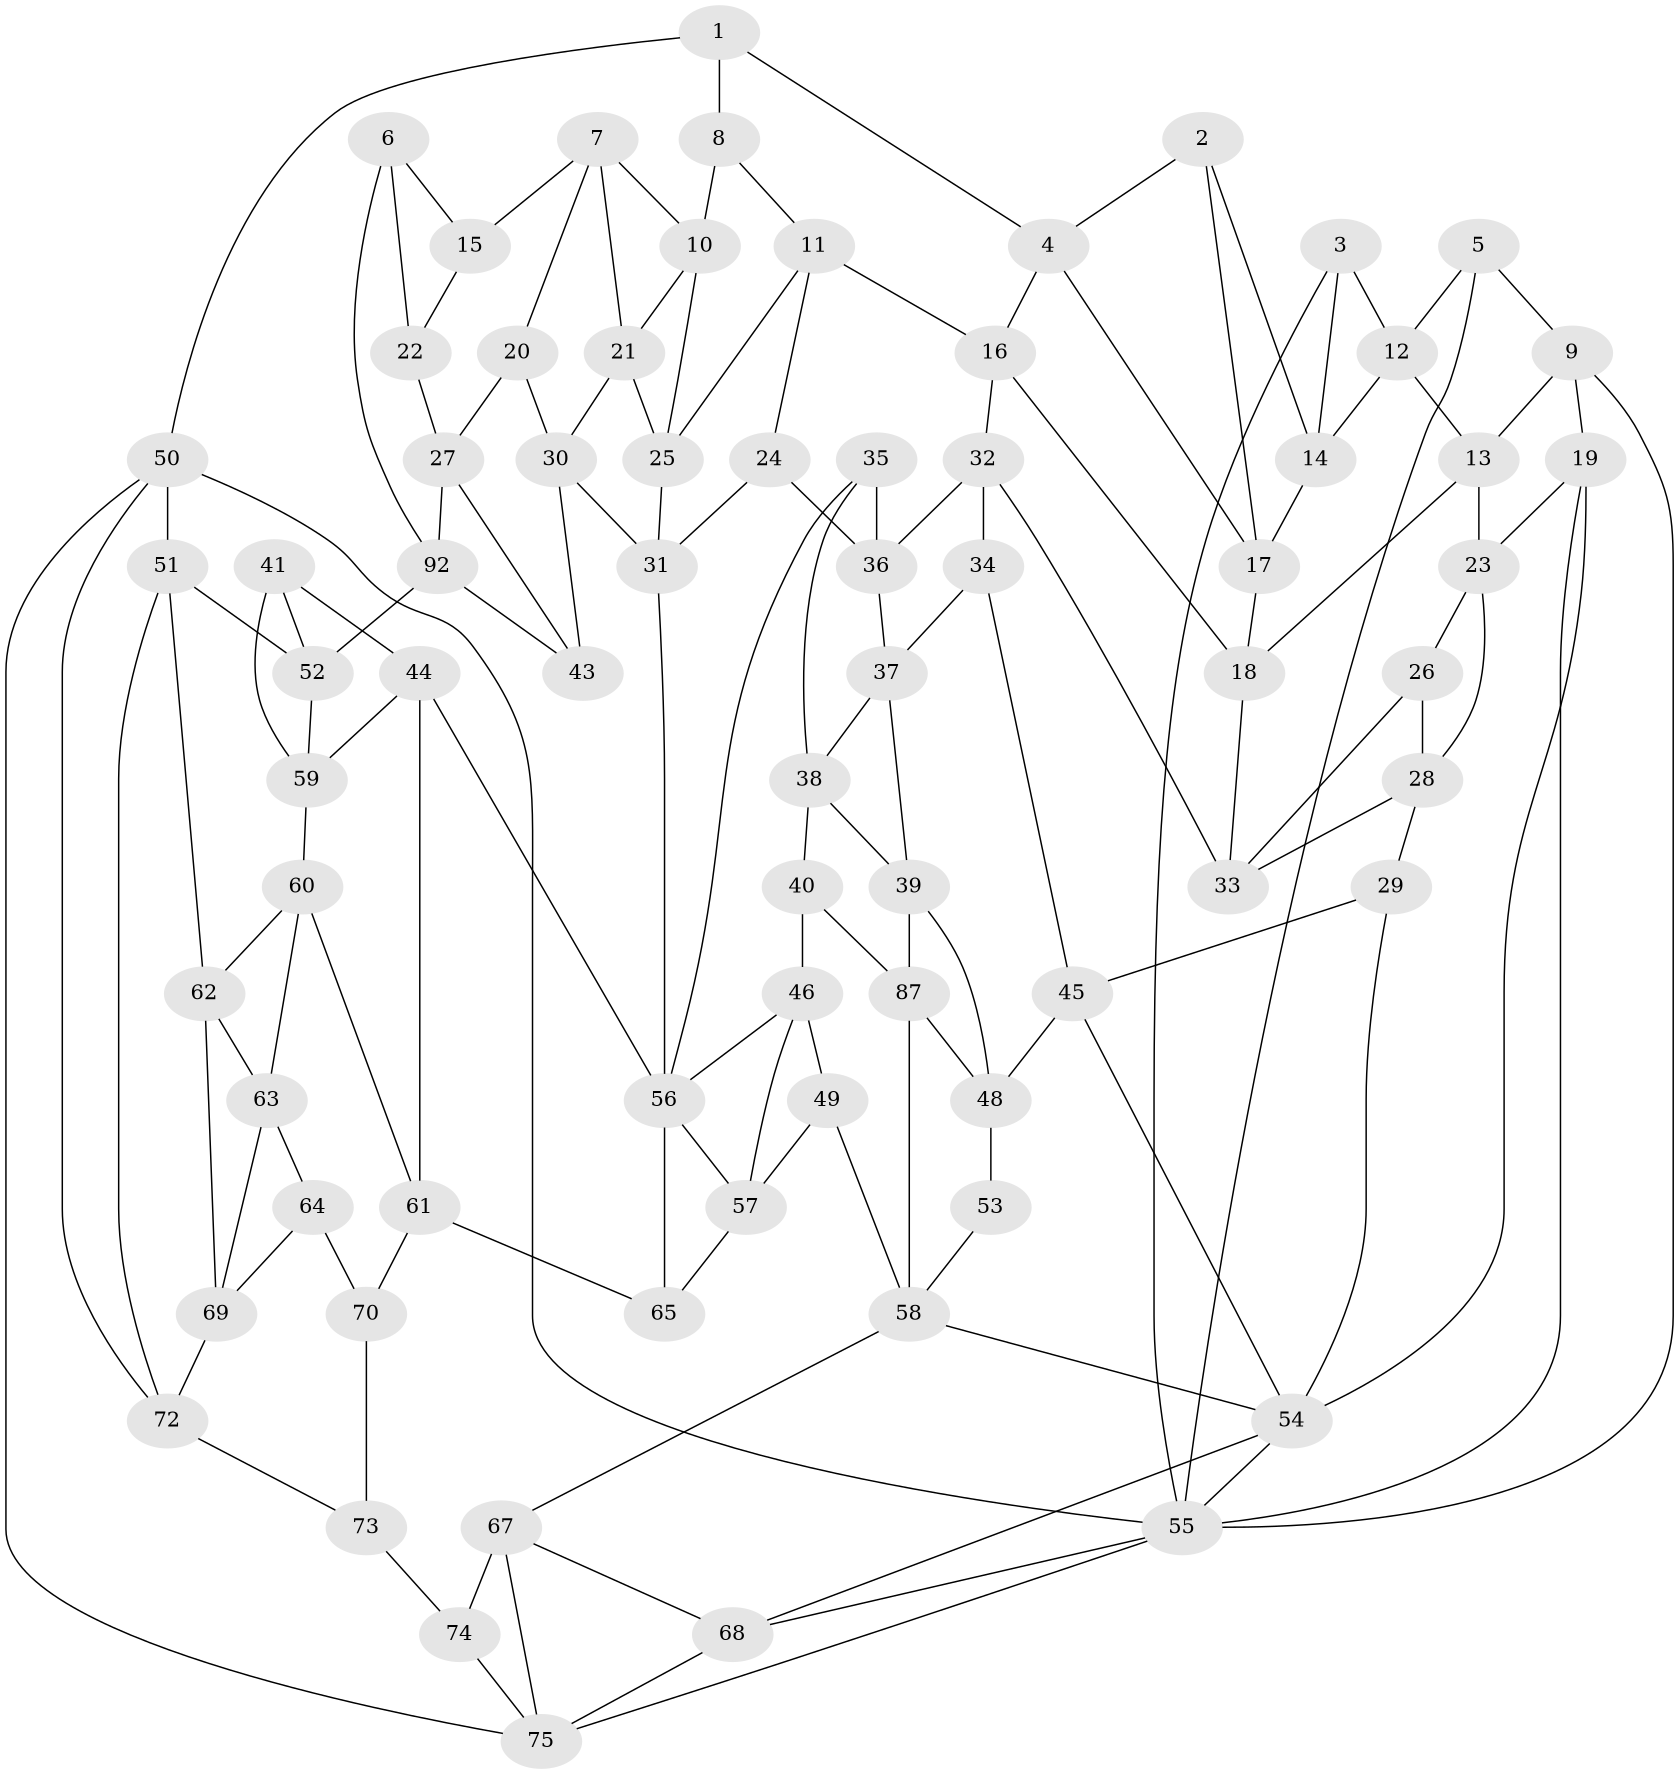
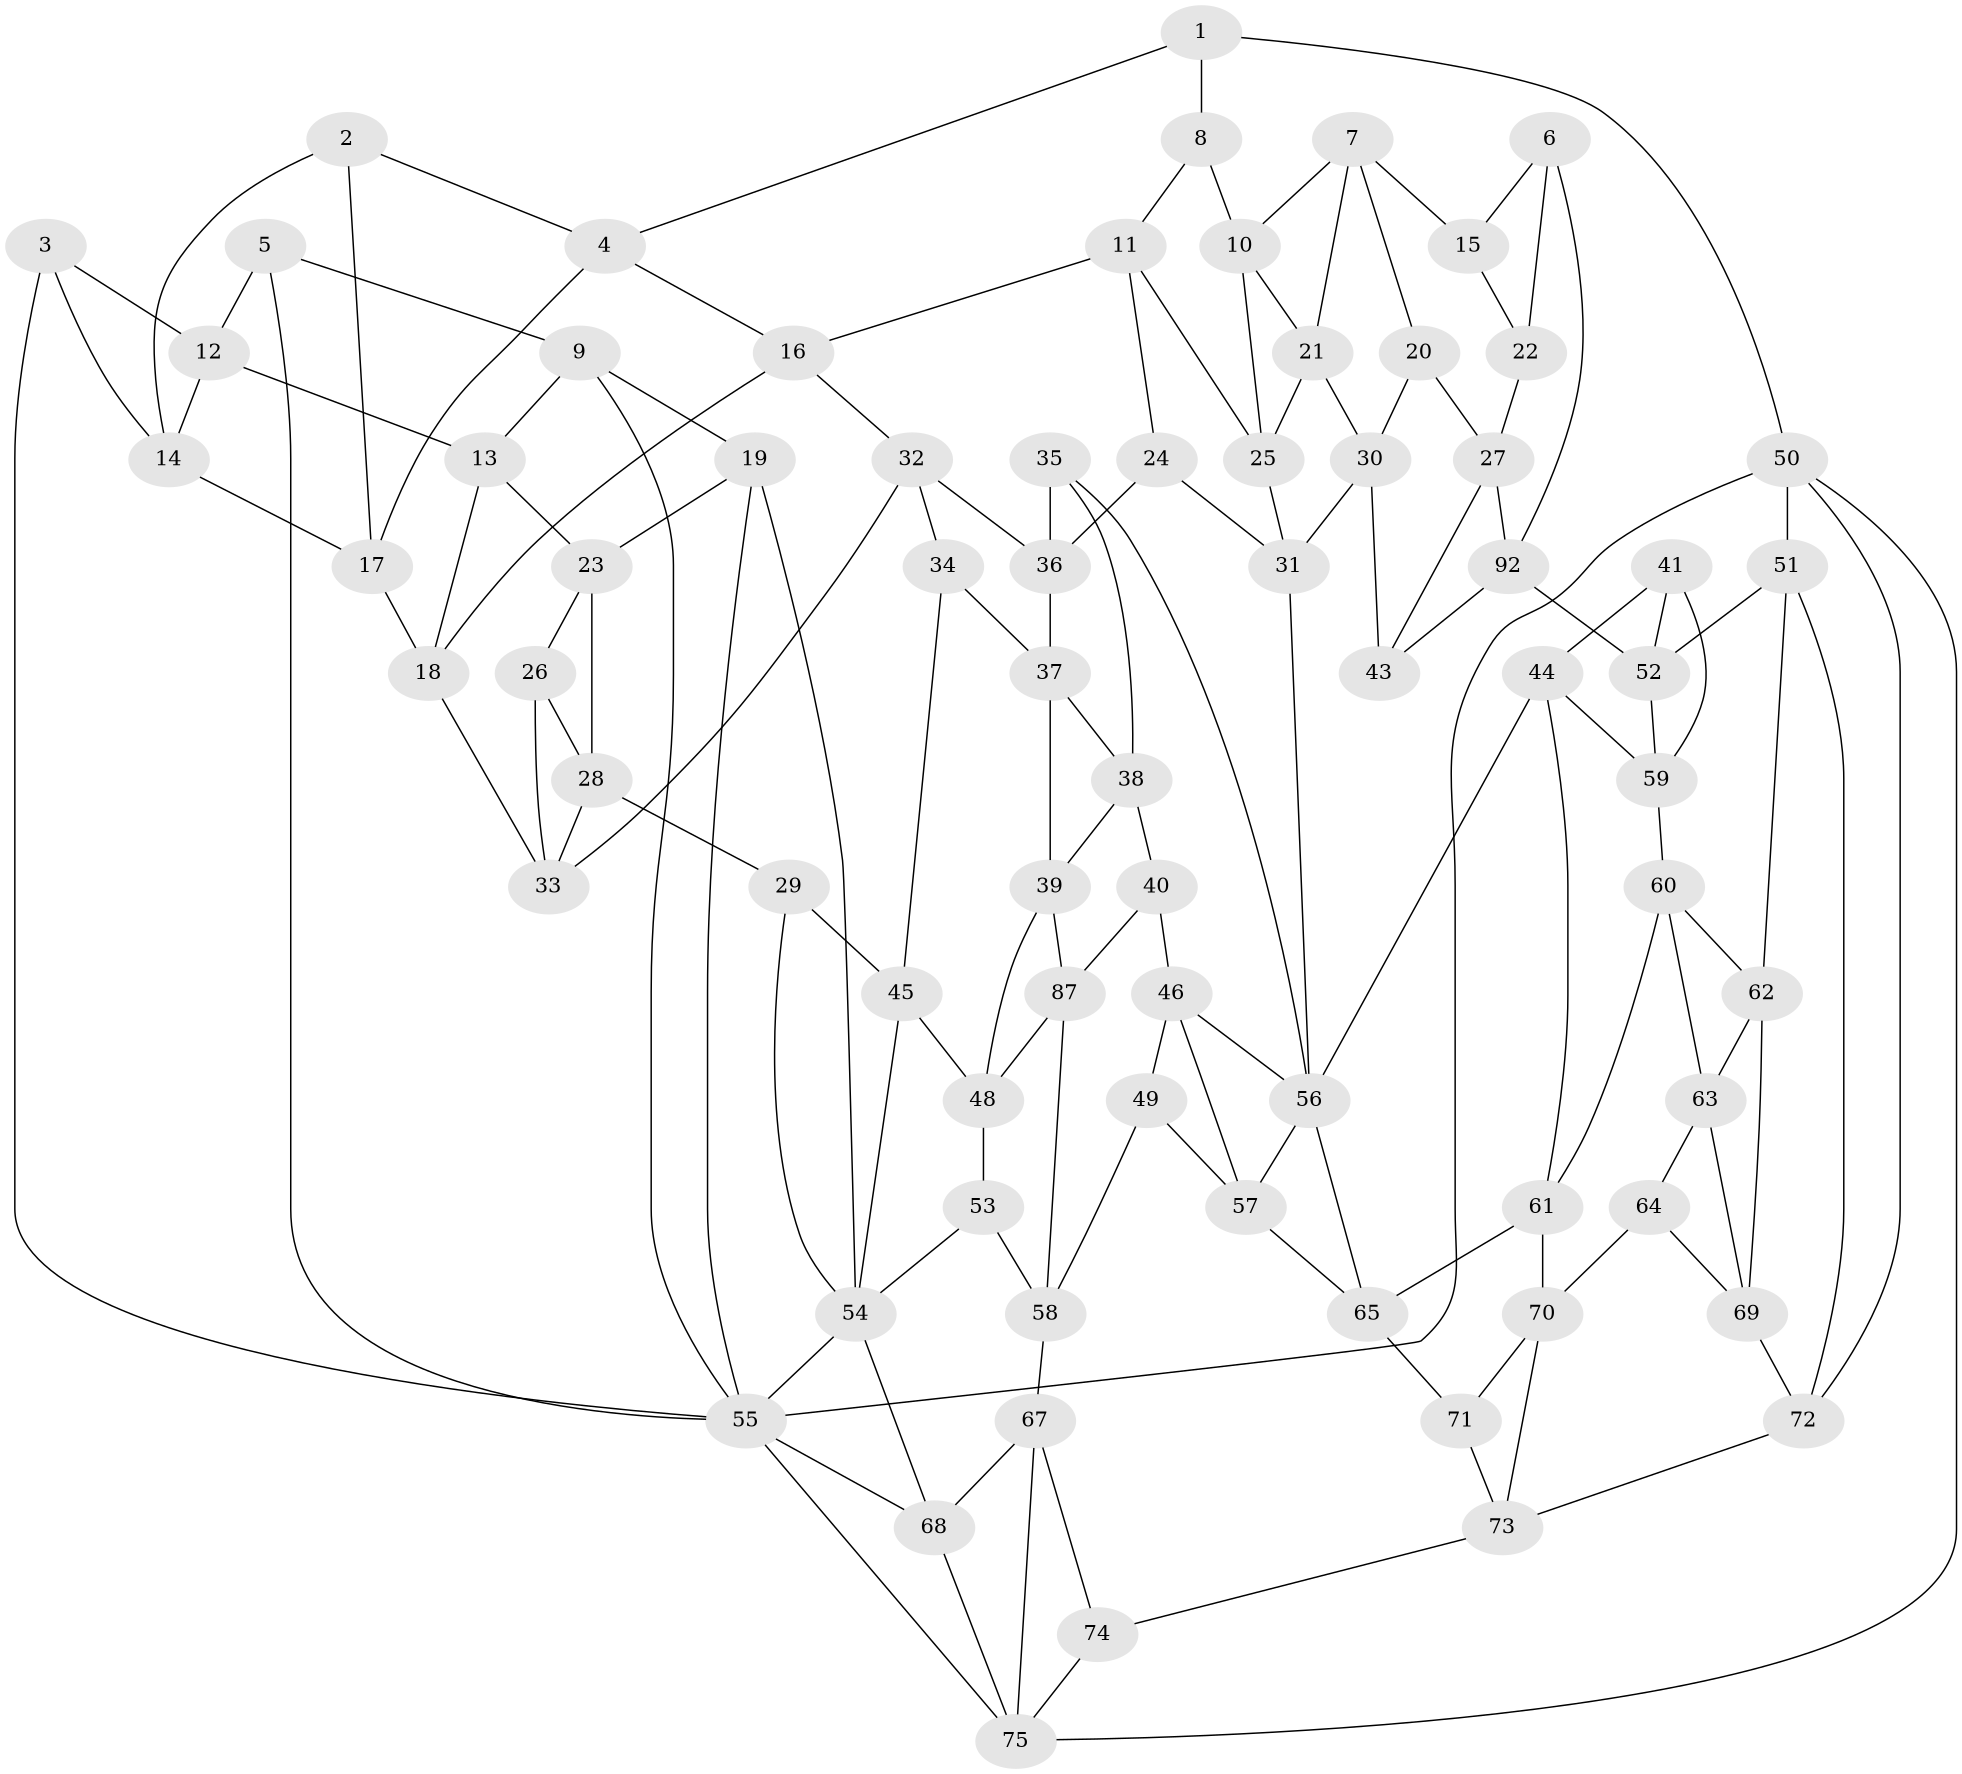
  graph {
    node [color=gray90 style=filled]
    edge [weight=1.0]
    1
    4
    8
    50
    17
    16
    10
    11
    55
    51
    72
    75
    2
    14
    18
    3
    12
    13
    68
    32
    5
    9
    19
    6
    15
    22
    n27 [label=92]
    27
    43
    52
    7
    20
    21
    25
    30
    24
    23
    54
    31
    36
    33
    26
    28
    34
    29
    56
    37
    45
    48
    57
    65
    38
    39
    35
    40
    n56 [label=87]
    46
    58
    53
    49
    41
    44
    59
    61
    60
    70
    67
    62
    73
    63
    69
+   71
    74
    64
    1 -- 4
    1 -- 8
    1 -- 50
    4 -- 17
    4 -- 16
    8 -- 10
    8 -- 11
    50 -- 55
    50 -- 51
    50 -- 72
    50 -- 75
    17 -- 18
    16 -- 18
    16 -- 32
    10 -- 21
    10 -- 25
    11 -- 16
    11 -- 25
    11 -- 24
    55 -- 75
    55 -- 68
    51 -- 72
    51 -- 52
    51 -- 62
    72 -- 73
    2 -- 4
    2 -- 17
    2 -- 14
    14 -- 17
    18 -- 33
    3 -- 55
    3 -- 14
    3 -- 12
    12 -- 14
    12 -- 13
    13 -- 18
    13 -- 23
    68 -- 75
    32 -- 36
    32 -- 33
    32 -- 34
    5 -- 55
    5 -- 12
    5 -- 9
    9 -- 55
    9 -- 13
    9 -- 19
    19 -- 55
    19 -- 23
    19 -- 54
    6 -- 15
    6 -- 22
    6 -- n27
    15 -- 22
    22 -- 27
    n27 -- 43
    n27 -- 52
    27 -- n27
    27 -- 43
    52 -- 59
    7 -- 10
    7 -- 15
    7 -- 20
    7 -- 21
    20 -- 27
    20 -- 30
    21 -- 25
    21 -- 30
    25 -- 31
    30 -- 43
    30 -- 31
    24 -- 31
    24 -- 36
    23 -- 26
    23 -- 28
    54 -- 55
    54 -- 68
    31 -- 56
    36 -- 37
    26 -- 33
    26 -- 28
    28 -- 33
    28 -- 29
    34 -- 37
    34 -- 45
    29 -- 54
    29 -- 45
    56 -- 57
    56 -- 65
    37 -- 38
    37 -- 39
    45 -- 54
    45 -- 48
    48 -- 53
    57 -- 65
+   65 -- 71
    38 -- 39
    38 -- 40
    39 -- 48
    39 -- n56
    35 -- 36
    35 -- 56
    35 -- 38
    40 -- n56
    40 -- 46
    n56 -- 48
    n56 -- 58
    46 -- 56
    46 -- 57
    46 -- 49
    58 -- 67
-   58 -- 54
+   53 -- 54
    53 -- 58
    49 -- 57
    49 -- 58
    41 -- 52
    41 -- 44
    41 -- 59
    44 -- 56
    44 -- 59
    44 -- 61
    59 -- 60
    61 -- 65
    61 -- 70
    60 -- 61
    60 -- 62
    60 -- 63
    70 -- 73
+   70 -- 71
    67 -- 75
    67 -- 68
    67 -- 74
    62 -- 63
    62 -- 69
    73 -- 74
    63 -- 69
    63 -- 64
    69 -- 72
+   71 -- 73
    74 -- 75
    64 -- 70
    64 -- 69
  }
